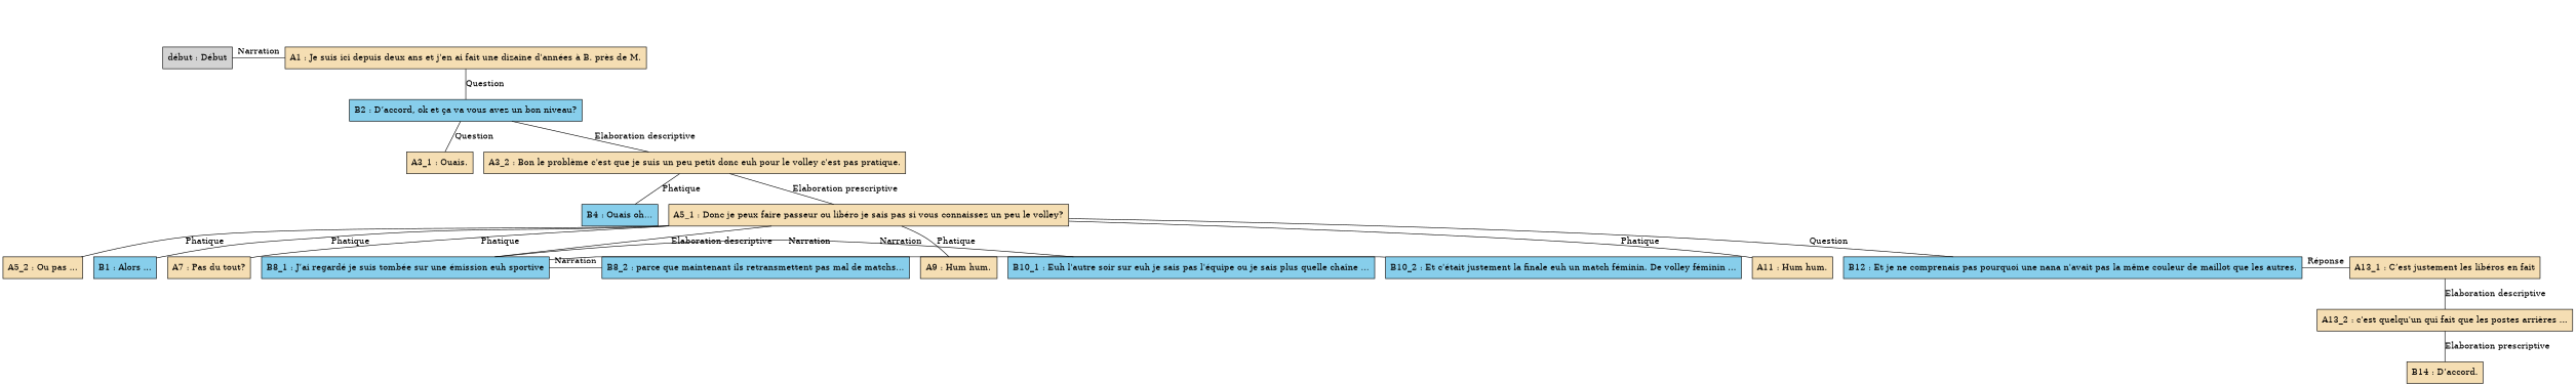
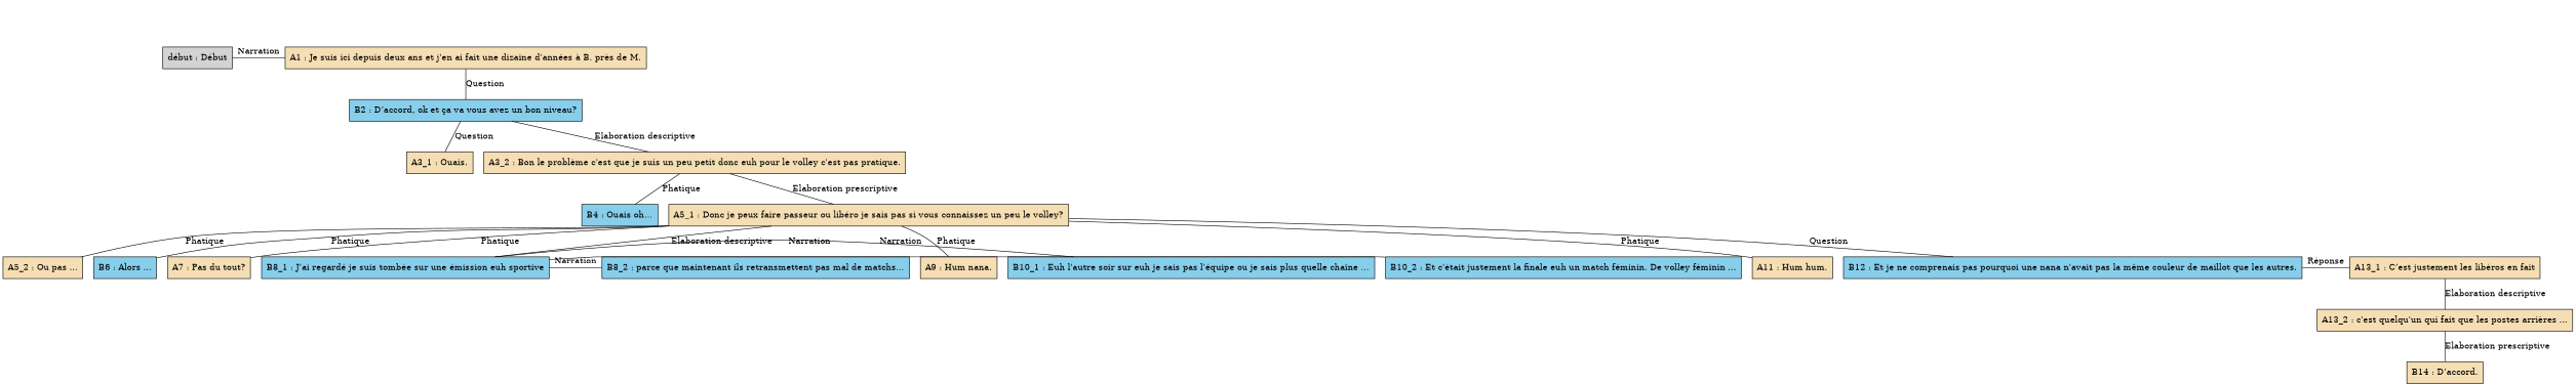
  digraph {
    newrank=true
    node [shape=box style=filled fillcolor=wheat]
    edge [weight=2 dir=none]
    zero [style=invis fillcolor=""]
    n2 [label="début : Début" fillcolor=""]
    n3 [label="A1 : Je suis ici depuis deux ans et j'en ai fait une dizaine d'années à B. près de M."]
    n4 [fillcolor=skyblue label="B2 : D’accord, ok et ça va vous avez un bon niveau?"]
    n5 [label="A3_1 : Ouais."]
    n6 [label="A3_2 : Bon le problème c'est que je suis un peu petit donc euh pour le volley c'est pas pratique."]
    n7 [fillcolor=skyblue label="B4 : Ouais oh…"]
    n8 [label="A5_1 : Donc je peux faire passeur ou libéro je sais pas si vous connaissez un peu le volley?"]
    n9 [label="A5_2 : Ou pas ..."]
-   n10 [fillcolor=skyblue label="B1 : Alors ..."]
+   n10 [fillcolor=skyblue label="B6 : Alors ..."]
    n11 [label="A7 : Pas du tout?"]
    n12 [fillcolor=skyblue label="B8_1 : J’ai regardé je suis tombée sur une émission euh sportive"]
    n13 [fillcolor=skyblue label="B8_2 : parce que maintenant ils retransmettent pas mal de matchs…"]
-   n14 [label="A9 : Hum hum."]
+   n14 [label="A9 : Hum nana."]
    n15 [fillcolor=skyblue label="B10_1 : Euh l'autre soir sur euh je sais pas l'équipe ou je sais plus quelle chaîne …"]
    n16 [fillcolor=skyblue label="B10_2 : Et c'était justement la finale euh un match féminin. De volley féminin ..."]
    n17 [label="A11 : Hum hum."]
    n18 [fillcolor=skyblue label="B12 : Et je ne comprenais pas pourquoi une nana n'avait pas la même couleur de maillot que les autres."]
    n19 [label="A13_1 : C’est justement les libéros en fait"]
    n20 [label="A13_2 : c'est quelqu'un qui fait que les postes arrières ..."]
    n21 [label="B14 : D’accord."]
    zero -> n2 [style=invis weight="" dir=""]
    zero -> n3 [style=invis weight=1 dir=""]
    n2 -> n3 [constraint=false label=Narration weight=""]
    n3 -> n4 [label=Question]
    n4 -> n5 [label=Question]
    n4 -> n6 [label="Elaboration descriptive"]
    n6 -> n7 [label=Phatique]
    n6 -> n8 [label="Elaboration prescriptive"]
    n8 -> n9 [label=Phatique]
    n8 -> n10 [label=Phatique]
    n8 -> n11 [label=Phatique]
    n8 -> n12 [label="Elaboration descriptive"]
    n8 -> n13 [style=invis weight=1 dir=""]
    n8 -> n14 [label=Phatique]
    n8 -> n15 [style=invis weight=1 dir=""]
    n8 -> n16 [style=invis weight=1 dir=""]
    n8 -> n17 [label=Phatique]
    n8 -> n18 [label=Question]
    n8 -> n19 [style=invis weight=1 dir=""]
    n12 -> n13 [constraint=false label=Narration weight=""]
    n12 -> n15 [constraint=false label=Narration weight=""]
    n12 -> n16 [constraint=false label=Narration weight=""]
    n18 -> n19 [constraint=false label="Réponse" weight=""]
    n19 -> n20 [label="Elaboration descriptive"]
    n20 -> n21 [label="Elaboration prescriptive"]
  }
